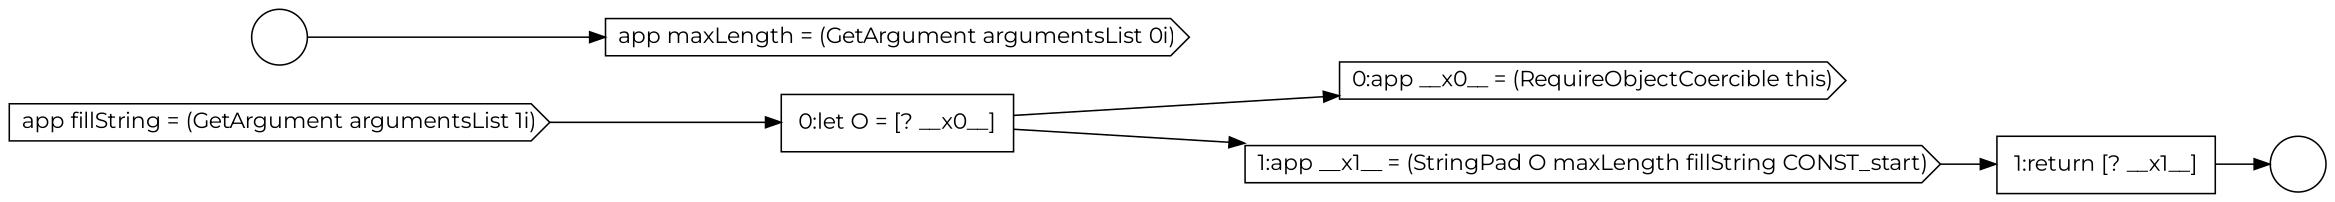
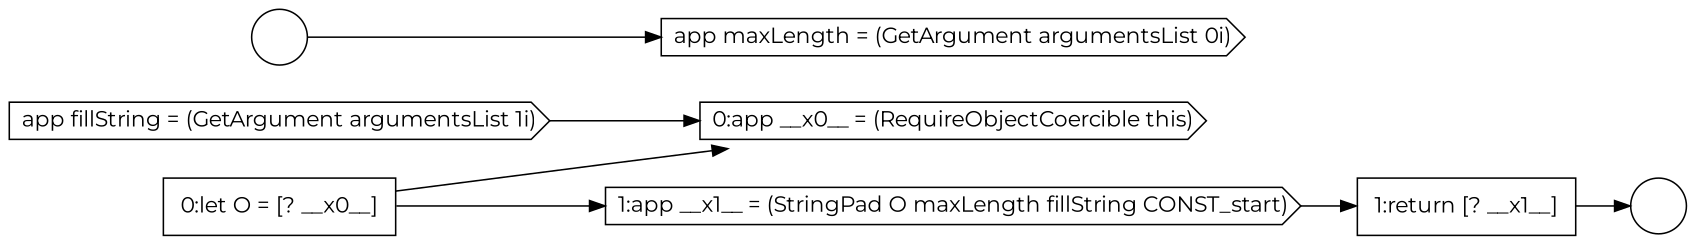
  digraph {
    fontname=Montserrat
    rankdir=LR
    node [color=black fillcolor=white fontname=Montserrat shape=cds style=filled]
    edge [color=black fontname=Montserrat]
    n1 [label=" " shape=circle]
    n2 [label=<<font color="black">app maxLength = (GetArgument argumentsList 0i)</font>>]
    n3 [label=<<font color="black">app fillString = (GetArgument argumentsList 1i)</font>>]
    n4 [label=<<font color="black">0:app __x0__ = (RequireObjectCoercible this)</font>>]
    n5 [label=<<font color="black">1:app __x1__ = (StringPad O maxLength fillString CONST_start)</font>>]
    n6 [label=<<font color="black">     <table border="0" cellborder="1" cellspacing="0" cellpadding="10">       <tr><td align="left">1:return [? __x1__]</td></tr>     </table>   </font>> margin=0 shape=none]
    n7 [label=<<font color="black">     <table border="0" cellborder="1" cellspacing="0" cellpadding="10">       <tr><td align="left">0:let O = [? __x0__]</td></tr>     </table>   </font>> margin=0 shape=none]
    n8 [label=" " shape=circle]
-   n3 -> n7
+   n3 -> n4
    n5 -> n6
    n6 -> n1
    n7 -> n4
    n7 -> n5
    n8 -> n2
  }
